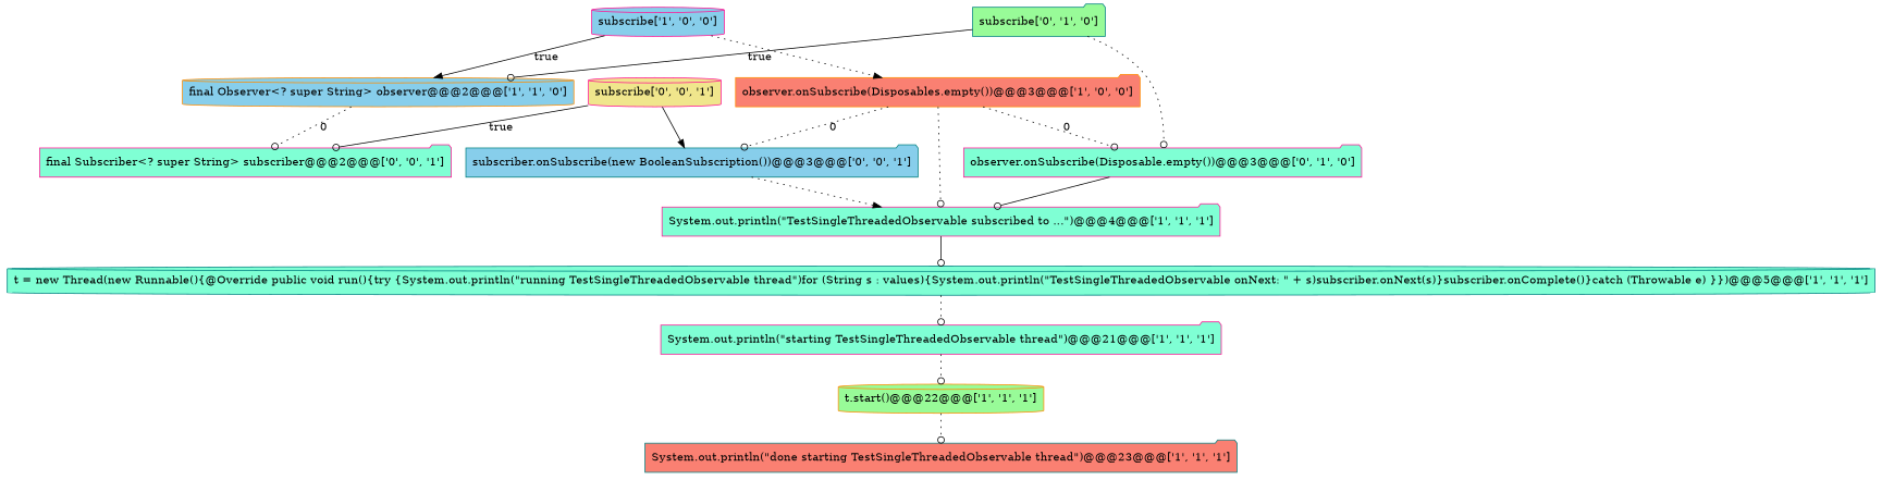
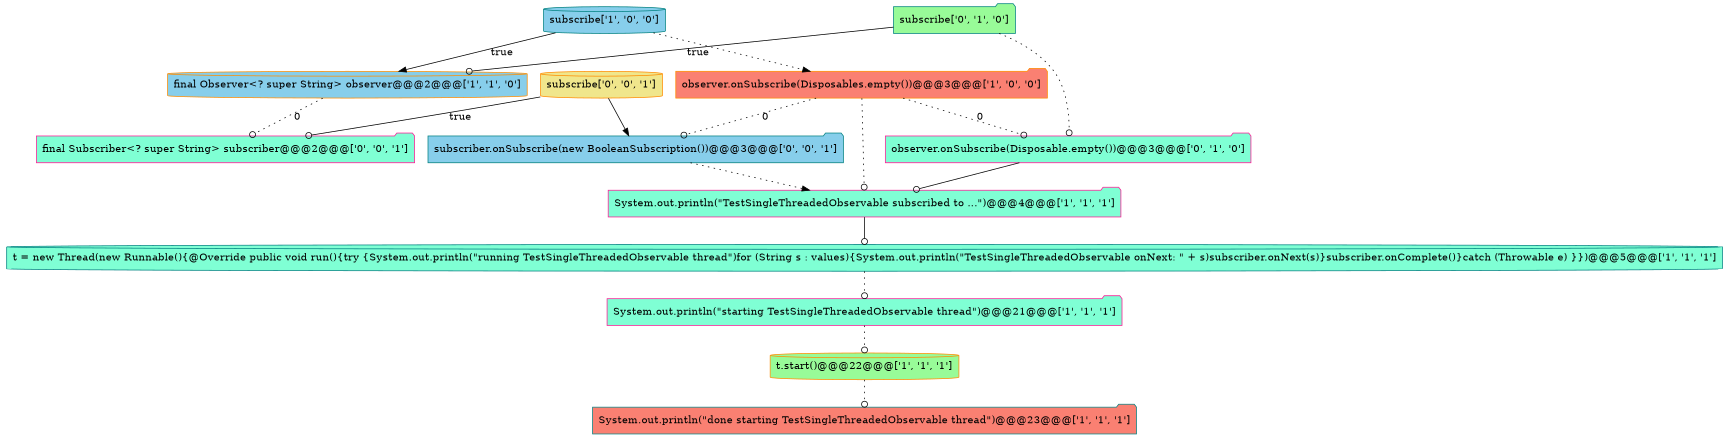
  digraph {
    node [color=teal fillcolor=aquamarine shape=folder style=filled]
    edge [arrowhead=odot style=dotted]
    n1 [color=darkorange fillcolor=palegreen label="t.start()@@@22@@@['1', '1', '1']" shape=cylinder]
    n2 [fillcolor=salmon label="System.out.println(\"done starting TestSingleThreadedObservable thread\")@@@23@@@['1', '1', '1']"]
    n3 [color=deeppink label="final Subscriber<? super String> subscriber@@@2@@@['0', '0', '1']"]
    n4 [label="t = new Thread(new Runnable(){@Override public void run(){try {System.out.println(\"running TestSingleThreadedObservable thread\")for (String s : values){System.out.println(\"TestSingleThreadedObservable onNext: \" + s)subscriber.onNext(s)}subscriber.onComplete()}catch (Throwable e) }})@@@5@@@['1', '1', '1']" shape=cylinder]
    n5 [color=deeppink label="System.out.println(\"starting TestSingleThreadedObservable thread\")@@@21@@@['1', '1', '1']"]
-   n6 [color=deeppink fillcolor=khaki label="subscribe['0', '0', '1']" shape=cylinder]
+   n6 [color=darkorange fillcolor=khaki label="subscribe['0', '0', '1']" shape=cylinder]
    n7 [fillcolor=skyblue label="subscriber.onSubscribe(new BooleanSubscription())@@@3@@@['0', '0', '1']"]
    n8 [color=deeppink label="System.out.println(\"TestSingleThreadedObservable subscribed to ...\")@@@4@@@['1', '1', '1']"]
-   n9 [color=deeppink fillcolor=skyblue label="subscribe['1', '0', '0']" shape=cylinder]
+   n9 [fillcolor=skyblue label="subscribe['1', '0', '0']" shape=cylinder]
    n10 [color=darkorange fillcolor=salmon label="observer.onSubscribe(Disposables.empty())@@@3@@@['1', '0', '0']"]
    n11 [color=darkorange fillcolor=skyblue label="final Observer<? super String> observer@@@2@@@['1', '1', '0']" shape=cylinder]
    n12 [color=deeppink label="observer.onSubscribe(Disposable.empty())@@@3@@@['0', '1', '0']"]
    n13 [fillcolor=palegreen label="subscribe['0', '1', '0']"]
    n1 -> n2
    n4 -> n5
    n5 -> n1
    n6 -> n3 [label=true style=solid]
    n6 -> n7 [arrowhead=normal style=solid]
    n7 -> n8 [arrowhead=normal]
    n8 -> n4 [style=solid]
    n9 -> n10 [arrowhead=normal]
    n9 -> n11 [arrowhead=normal label=true style=solid]
    n10 -> n7 [label=0]
    n10 -> n8
    n10 -> n12 [label=0]
    n11 -> n3 [label=0]
    n12 -> n8 [style=solid]
    n13 -> n11 [label=true style=solid]
    n13 -> n12
  }
